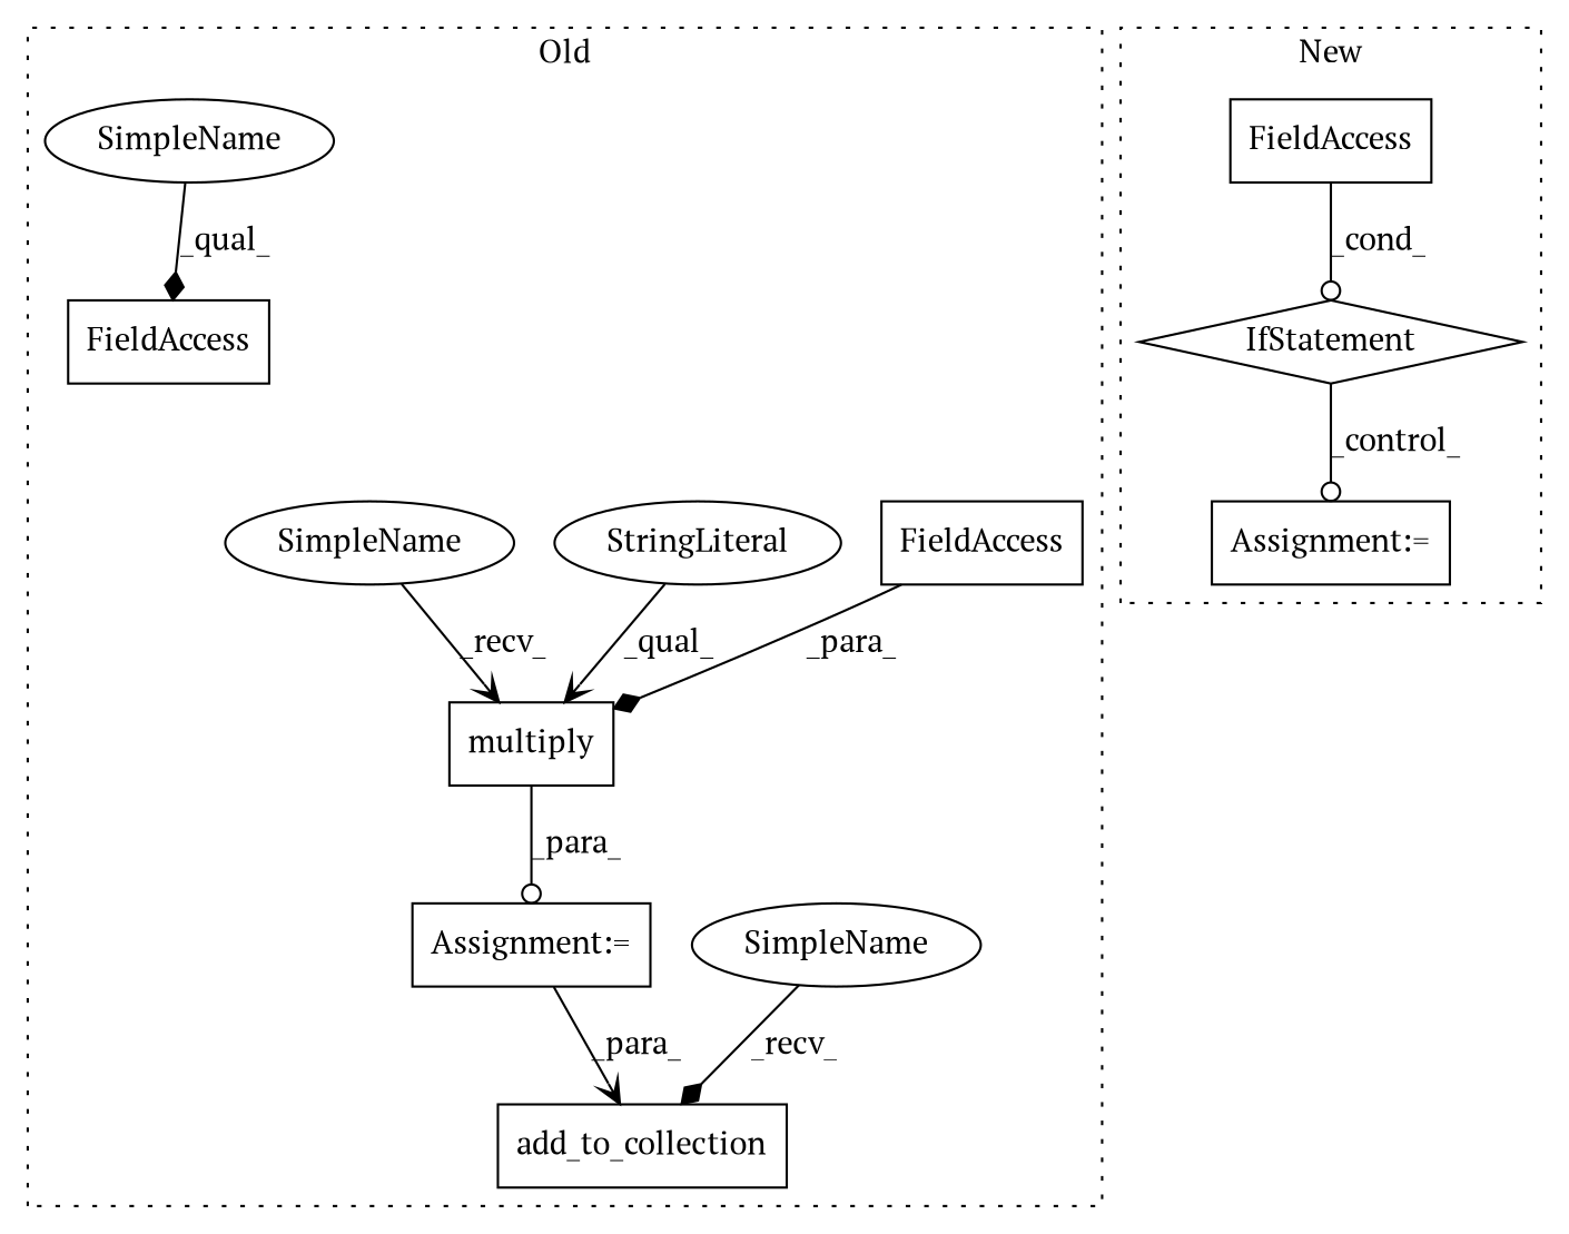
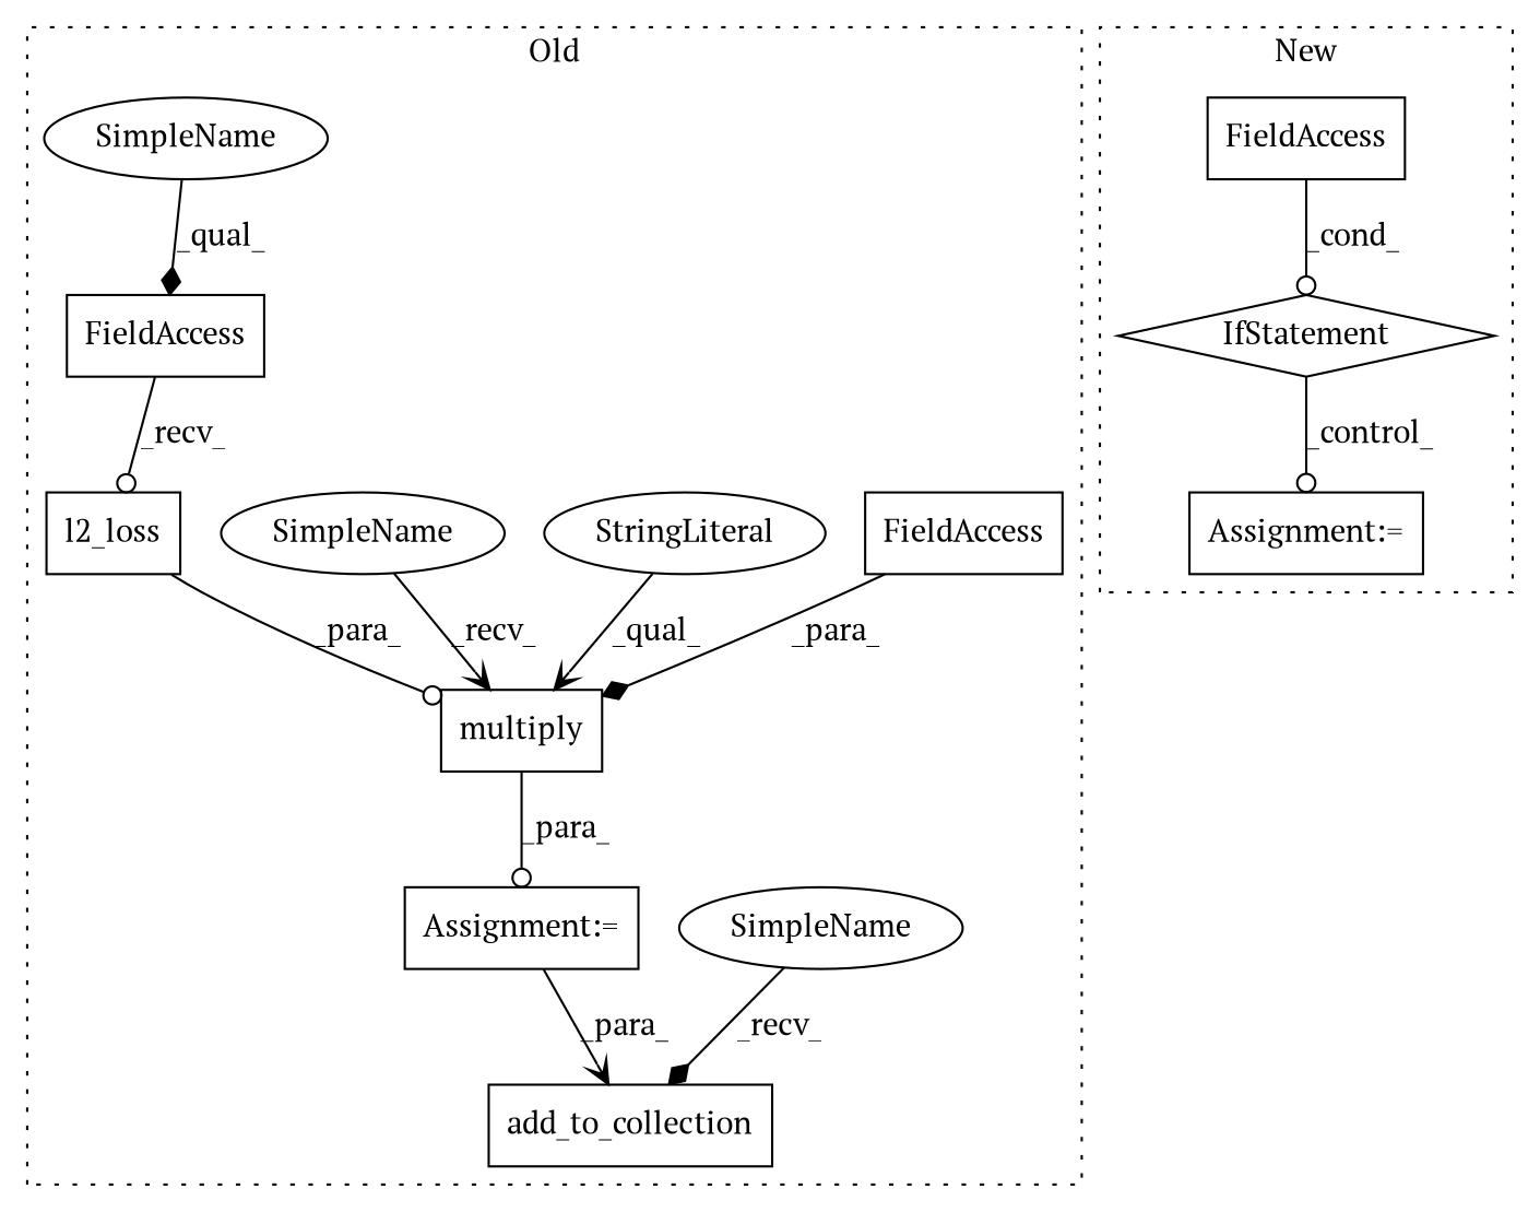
  digraph {
    fontname="PT Serif"
    node [a=32 fontname="PT Serif" l=10 s=5252 shape=box]
    edge [arrowhead=odot fontname="PT Serif"]
    n1 [l="9,1" label=multiply s="5243,5293"]
    n2 [a=22 l=2 label=FieldAccess s=5277]
    n3 [l="18,1" label=add_to_collection s="5311,5359"]
    n4 [a=22 l=13 label=FieldAccess]
+   n5 [l="8,1" label=l2_loss s="5266,5275"]
    n6 [a=7 l=1 label="Assignment:=" s=5231]
    n7 [a=45 l=13 label=StringLiteral s=5280 shape=ellipse]
    n8 [a=42 label=SimpleName s=5300 shape=ellipse]
    n9 [a=42 label=SimpleName s=5232 shape=ellipse]
    n10 [a=42 label=SimpleName shape=ellipse]
    n11 [a=25 l="4,2" label=IfStatement s="5100,5113" shape=diamond]
    n12 [a=22 l=9 label=FieldAccess s=5104]
    n13 [a=7 l=1 label="Assignment:=" s=5168]
    subgraph cluster_1 {
      label=Old
      style=dotted
      n1
      n2
      n3
      n4
+     n5
      n6
      n7
      n8
      n9
      n10
    }
    subgraph cluster_2 {
      label=New
      style=dotted
      n11
      n12
      n13
    }
    n1 -> n6 [label=_para_]
    n2 -> n1 [arrowhead=diamond label=_para_]
+   n4 -> n5 [label=_recv_]
+   n5 -> n1 [label=_para_]
    n6 -> n3 [arrowhead=vee label=_para_]
    n7 -> n1 [arrowhead=vee label=_qual_]
    n8 -> n3 [arrowhead=diamond label=_recv_]
    n9 -> n1 [arrowhead=vee label=_recv_]
    n10 -> n4 [arrowhead=diamond label=_qual_]
    n11 -> n13 [label=_control_]
    n12 -> n11 [label=_cond_]
  }
